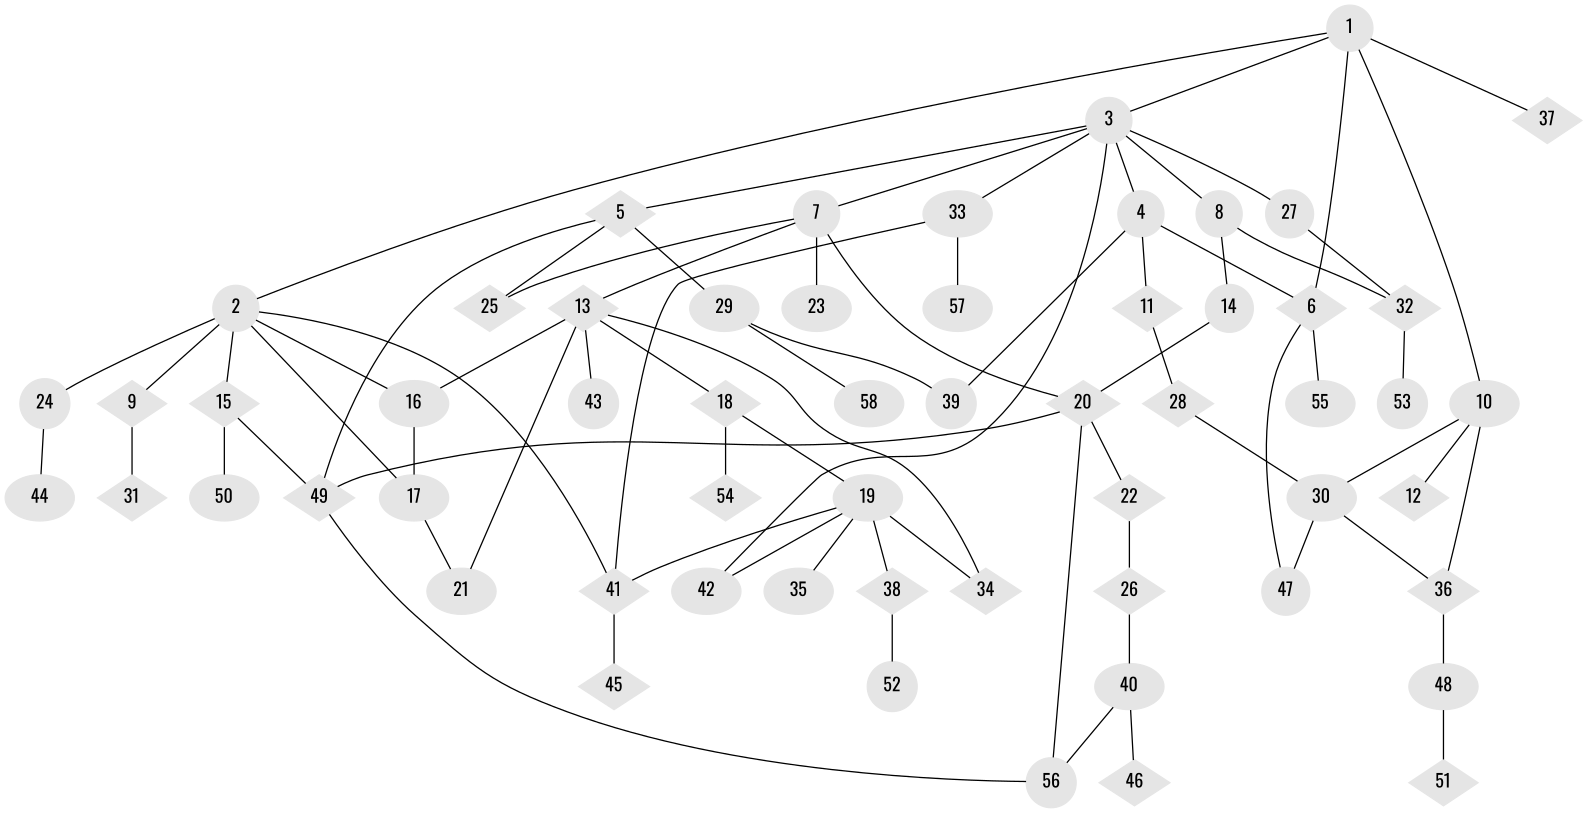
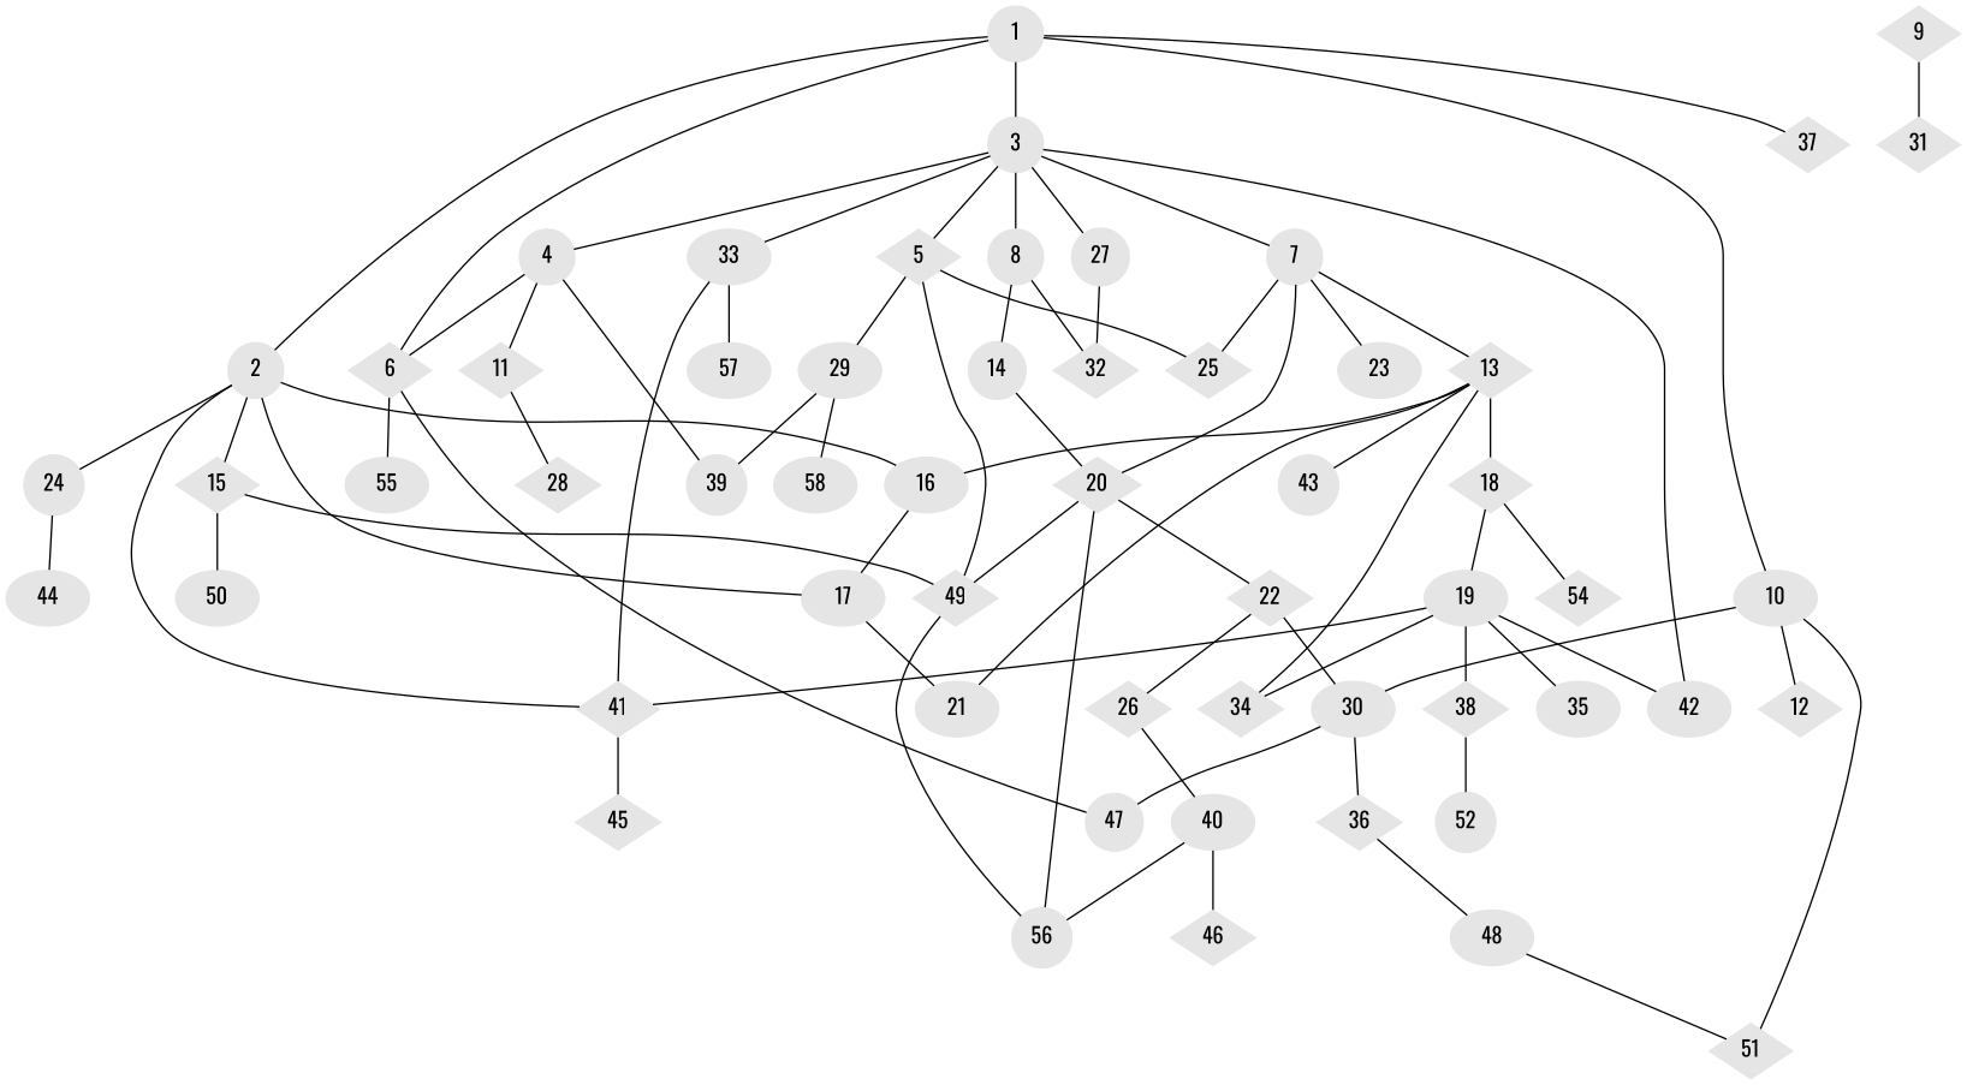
  graph {
    fontname=Oswald
    node [color=gray90 fontname=Oswald shape=diamond style=filled]
    edge [fontname=Oswald]
    1 [shape=circle]
    2 [shape=circle]
    3 [shape=circle]
    6
    10 [shape=ellipse]
    37
    9
    15
    16 [shape=ellipse]
    17 [shape=ellipse]
    24 [shape=circle]
    41
    4 [shape=circle]
    5
    7 [shape=circle]
    8 [shape=circle]
    27 [shape=circle]
    33 [shape=ellipse]
    42 [shape=ellipse]
    47 [shape=circle]
    55 [shape=ellipse]
    12
    30 [shape=ellipse]
    36
    31
    49
    50 [shape=ellipse]
    21 [shape=ellipse]
    44 [shape=ellipse]
    45
    11
    39 [shape=circle]
    25
    29 [shape=ellipse]
    13
    20
    23 [shape=ellipse]
    14 [shape=circle]
    32
    57 [shape=ellipse]
    28
    58 [shape=ellipse]
    56 [shape=circle]
    18
    34
    43 [shape=circle]
    22
-   53 [shape=circle]
    48 [shape=ellipse]
    19 [shape=ellipse]
    54
    35 [shape=ellipse]
    38
    52 [shape=circle]
    26
    40 [shape=ellipse]
    46
    51
    1 -- 2
    1 -- 3
    1 -- 6
    1 -- 10
    1 -- 37
-   2 -- 9
    2 -- 15
    2 -- 16
    2 -- 17
    2 -- 24
    2 -- 41
    3 -- 4
    3 -- 5
    3 -- 7
    3 -- 8
    3 -- 27
    3 -- 33
    3 -- 42
    6 -- 47
    6 -- 55
    10 -- 12
    10 -- 30
-   10 -- 36
+   10 -- 51
    9 -- 31
    15 -- 49
    15 -- 50
    16 -- 17
    17 -- 21
    24 -- 44
    41 -- 45
    4 -- 6
    4 -- 11
    4 -- 39
    5 -- 49
    5 -- 25
    5 -- 29
    7 -- 25
    7 -- 13
    7 -- 20
    7 -- 23
    8 -- 14
    8 -- 32
    27 -- 32
    33 -- 41
    33 -- 57
    30 -- 47
    30 -- 36
    36 -- 48
    49 -- 56
    11 -- 28
    29 -- 39
    29 -- 58
    13 -- 16
    13 -- 21
    13 -- 18
    13 -- 34
    13 -- 43
    20 -- 49
    20 -- 56
    20 -- 22
    14 -- 20
-   32 -- 53
-   28 -- 30
+   22 -- 30
    18 -- 19
    18 -- 54
    22 -- 26
    48 -- 51
    19 -- 41
    19 -- 42
    19 -- 34
    19 -- 35
    19 -- 38
    38 -- 52
    26 -- 40
    40 -- 56
    40 -- 46
  }
